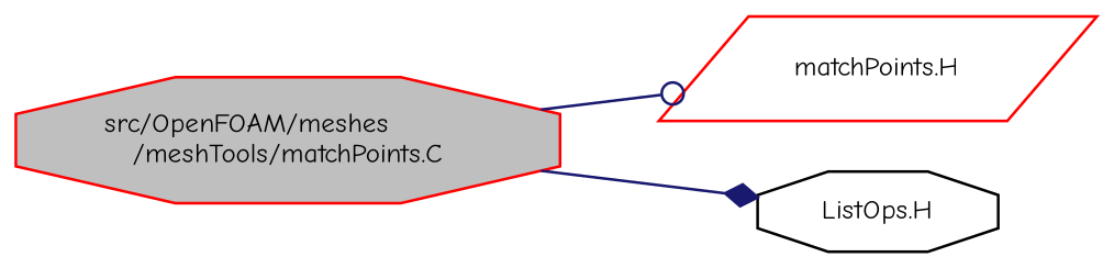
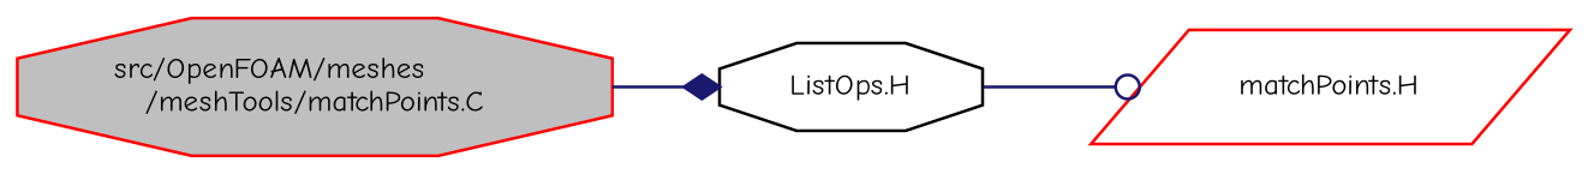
  digraph {
    fontname="Comic Neue"
    rankdir=LR
    node [color=red fontname="Comic Neue" fontsize=10 shape=octagon]
    edge [color=midnightblue fontname="Comic Neue" fontsize=10 labelfontname=Helvetica labelfontsize=10 style=solid]
    n1 [fillcolor=grey75 fontcolor=black height=0.2 label="src/OpenFOAM/meshes\l/meshTools/matchPoints.C" style=filled width=0.4]
    n2 [height=0.2 label="matchPoints.H" shape=parallelogram width=0.4]
    n3 [color=black height=0.2 label="ListOps.H" width=0.4]
-   n1 -> n2 [arrowhead=odot]
+   n3 -> n2 [arrowhead=odot]
    n1 -> n3 [arrowhead=diamond]
  }
